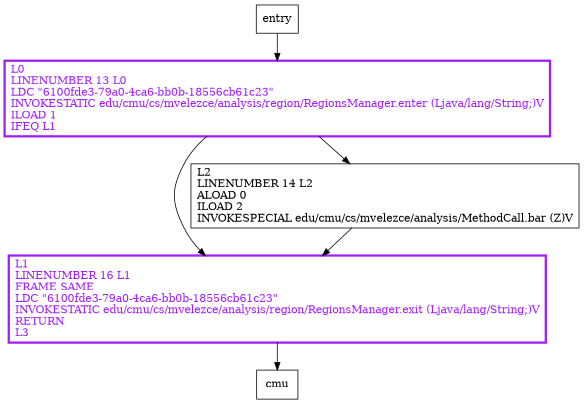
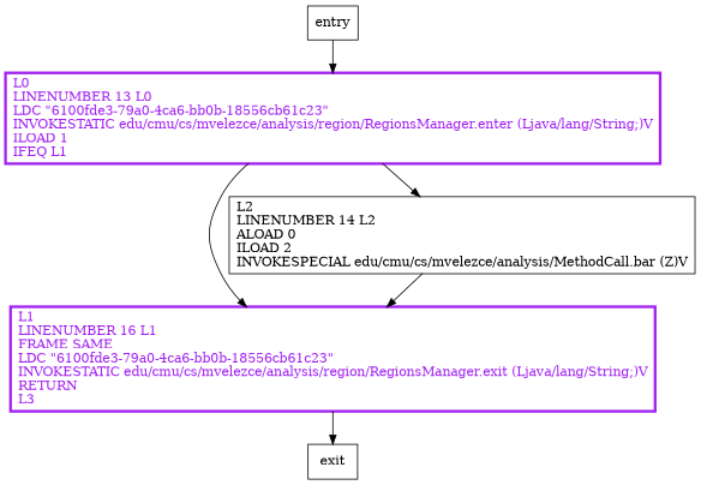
  digraph {
    node [shape=record]
    n1 [color=purple fontcolor=purple label="L0\lLINENUMBER 13 L0\lLDC \"6100fde3-79a0-4ca6-bb0b-18556cb61c23\"\lINVOKESTATIC edu/cmu/cs/mvelezce/analysis/region/RegionsManager.enter (Ljava/lang/String;)V\lILOAD 1\lIFEQ L1\l" penwidth=3]
    n2 [color=purple fontcolor=purple label="L1\lLINENUMBER 16 L1\lFRAME SAME\lLDC \"6100fde3-79a0-4ca6-bb0b-18556cb61c23\"\lINVOKESTATIC edu/cmu/cs/mvelezce/analysis/region/RegionsManager.exit (Ljava/lang/String;)V\lRETURN\lL3\l" penwidth=3]
    n3 [label="L2\lLINENUMBER 14 L2\lALOAD 0\lILOAD 2\lINVOKESPECIAL edu/cmu/cs/mvelezce/analysis/MethodCall.bar (Z)V\l"]
-   exit [label=cmu]
+   exit
    entry
    n1 -> n2
    n1 -> n3
    n2 -> exit
    n3 -> n2
    entry -> n1
  }
